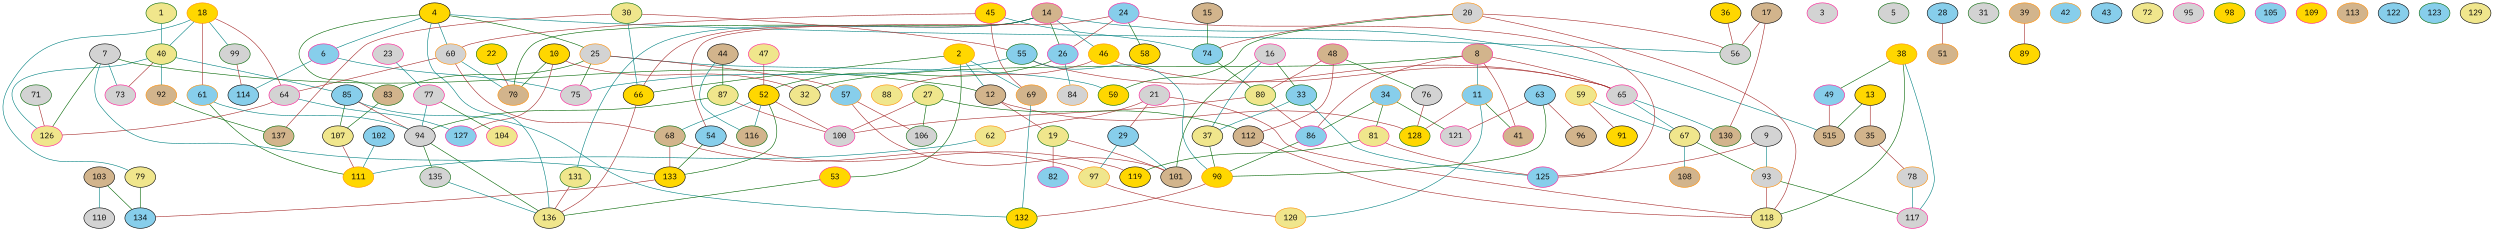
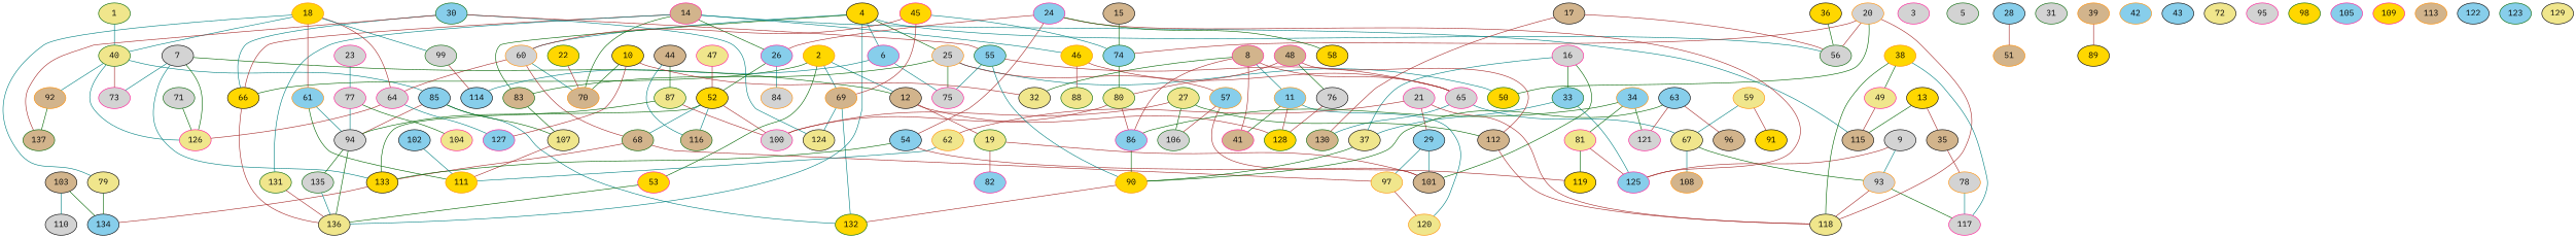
  graph {
    fontname="IBM Plex Mono"
    node [color=black fillcolor=lightgrey fontname="IBM Plex Mono" style=filled]
    edge [color=brown fontname="IBM Plex Mono"]
    1 [color=darkgreen fillcolor=khaki]
    40 [color=darkgreen fillcolor=khaki]
    73 [color=deeppink]
    126 [color=deeppink fillcolor=khaki]
    85 [fillcolor=skyblue]
    92 [color=darkorange fillcolor=tan]
    2 [color=darkorange fillcolor=gold]
    12 [fillcolor=tan]
    53 [color=deeppink fillcolor=gold]
    66 [fillcolor=gold]
    69 [color=darkorange fillcolor=tan]
    128 [color=darkgreen fillcolor=gold]
    19 [color=darkgreen fillcolor=khaki]
    136 [fillcolor=khaki]
+   124 [fillcolor=khaki]
    132 [color=darkgreen fillcolor=gold]
    3 [color=deeppink]
    4 [fillcolor=gold]
    6 [color=deeppink fillcolor=skyblue]
    25 [color=darkorange]
    56 [color=darkgreen]
    60 [color=darkorange]
    83 [color=darkgreen fillcolor=tan]
    75 [color=deeppink]
    114 [fillcolor=skyblue]
    50 [color=darkgreen fillcolor=gold]
    57 [color=darkorange fillcolor=skyblue]
    70 [color=darkorange fillcolor=tan]
    64 [color=deeppink]
    68 [color=darkgreen fillcolor=tan]
    107 [fillcolor=khaki]
    5 [color=darkgreen]
    7
    133 [fillcolor=gold]
    134 [fillcolor=skyblue]
    8 [color=deeppink fillcolor=tan]
    11 [color=darkorange fillcolor=skyblue]
    32 [fillcolor=khaki]
    41 [color=deeppink fillcolor=tan]
    65 [color=deeppink]
    86 [color=deeppink fillcolor=skyblue]
    120 [color=darkorange fillcolor=khaki]
    130 [color=darkgreen fillcolor=tan]
    67 [fillcolor=khaki]
    90 [color=darkorange fillcolor=gold]
    93 [color=darkorange]
    9
    125 [color=deeppink fillcolor=skyblue]
    118 [fillcolor=khaki]
    117 [color=deeppink]
    10 [fillcolor=gold]
    127 [color=deeppink fillcolor=skyblue]
    101 [fillcolor=tan]
    82 [color=deeppink fillcolor=skyblue]
    13 [fillcolor=gold]
    35 [fillcolor=tan]
-   115 [fillcolor=tan label=515]
+   115 [fillcolor=tan]
    78 [color=darkorange]
    14 [color=deeppink fillcolor=tan]
    26 [color=deeppink fillcolor=skyblue]
    46 [color=darkorange fillcolor=gold]
    131 [color=darkgreen fillcolor=khaki]
    52 [fillcolor=gold]
    84 [color=darkorange]
-   88 [color=darkorange fillcolor=khaki]
+   88 [color=darkgreen fillcolor=khaki]
    15 [fillcolor=tan]
    74 [color=darkgreen fillcolor=skyblue]
    80 [color=darkgreen fillcolor=khaki]
    16 [color=deeppink]
    33 [color=darkgreen fillcolor=skyblue]
    37 [fillcolor=khaki]
    17 [fillcolor=tan]
    18 [color=darkorange fillcolor=gold]
    61 [color=darkorange fillcolor=skyblue]
    79 [fillcolor=khaki]
    99 [color=darkgreen]
    94
    111 [color=darkorange fillcolor=gold]
    20 [color=darkorange]
    21 [color=deeppink]
    29 [fillcolor=skyblue]
    62 [color=darkorange fillcolor=khaki]
    97 [color=darkorange fillcolor=khaki]
    22 [color=darkgreen fillcolor=gold]
    23 [color=deeppink]
    77 [color=deeppink]
    104 [color=deeppink fillcolor=khaki]
    24 [color=deeppink fillcolor=skyblue]
    54 [fillcolor=skyblue]
    58 [fillcolor=gold]
    119 [fillcolor=gold]
    106 [color=darkgreen]
    100 [color=deeppink]
    116 [color=darkgreen fillcolor=tan]
    27 [color=darkgreen fillcolor=khaki]
    112 [fillcolor=tan]
    28 [fillcolor=skyblue]
    51 [color=darkorange fillcolor=tan]
-   30 [color=darkgreen fillcolor=khaki]
+   30 [color=darkgreen fillcolor=skyblue]
    55 [color=darkgreen fillcolor=skyblue]
    137 [color=darkgreen fillcolor=tan]
    31 [color=darkgreen]
    34 [color=darkorange fillcolor=skyblue]
    81 [color=deeppink fillcolor=khaki]
    121 [color=deeppink]
    36 [fillcolor=gold]
    38 [color=darkorange fillcolor=gold]
-   49 [color=deeppink fillcolor=skyblue]
+   49 [color=deeppink fillcolor=khaki]
    39 [color=darkorange fillcolor=tan]
    89 [fillcolor=gold]
    42 [color=darkorange fillcolor=skyblue]
    43 [fillcolor=skyblue]
    44 [fillcolor=tan]
    87 [color=darkgreen fillcolor=khaki]
    45 [color=deeppink fillcolor=gold]
    47 [color=deeppink fillcolor=khaki]
    48 [color=deeppink fillcolor=tan]
    76
    59 [color=darkorange fillcolor=khaki]
    91 [fillcolor=gold]
    108 [color=darkorange fillcolor=tan]
    135 [color=darkgreen]
    63 [fillcolor=skyblue]
    96 [fillcolor=tan]
    71 [color=darkgreen]
    72 [fillcolor=khaki]
    95 [color=deeppink]
    98 [color=darkgreen fillcolor=gold]
    102 [fillcolor=skyblue]
    103 [fillcolor=tan]
    110
    105 [color=deeppink fillcolor=skyblue]
    109 [color=deeppink fillcolor=gold]
    113 [color=darkorange fillcolor=tan]
    122 [fillcolor=skyblue]
    123 [color=darkgreen fillcolor=skyblue]
    129 [fillcolor=khaki]
    1 -- 40 [color=teal]
    40 -- 73
    40 -- 126 [color=teal]
    40 -- 85 [color=teal]
    40 -- 92 [color=teal]
    85 -- 132 [color=teal]
    85 -- 107 [color=darkgreen]
    85 -- 94
    92 -- 137 [color=darkgreen]
    2 -- 12 [color=teal]
    2 -- 53 [color=darkgreen]
    2 -- 66 [color=darkgreen]
    2 -- 69 [color=teal]
    12 -- 128
    12 -- 19
    53 -- 136 [color=darkgreen]
    66 -- 136
+   69 -- 124 [color=teal]
    69 -- 132 [color=teal]
    19 -- 101
    19 -- 82
    4 -- 136 [color=teal]
    4 -- 6 [color=teal]
    4 -- 25 [color=darkgreen]
    4 -- 56 [color=teal]
    4 -- 60 [color=teal]
    4 -- 83 [color=darkgreen]
    6 -- 75 [color=teal]
    6 -- 114 [color=teal]
    25 -- 83 [color=darkgreen]
    25 -- 75 [color=darkgreen]
    25 -- 50 [color=teal]
    25 -- 57
    60 -- 70 [color=teal]
    60 -- 64
    60 -- 68
    83 -- 107 [color=darkgreen]
    57 -- 101
    57 -- 106
    64 -- 126
    64 -- 127 [color=teal]
    68 -- 133
    68 -- 97
    107 -- 111
    7 -- 73 [color=teal]
    7 -- 126 [color=darkgreen]
    7 -- 12 [color=darkgreen]
    7 -- 133 [color=teal]
    133 -- 134
    8 -- 11 [color=teal]
    8 -- 32 [color=darkgreen]
    8 -- 41
    8 -- 65
    8 -- 86
    11 -- 128
    11 -- 41 [color=darkgreen]
    11 -- 120 [color=teal]
    65 -- 130 [color=teal]
    65 -- 67 [color=teal]
    86 -- 90 [color=darkgreen]
    67 -- 93 [color=darkgreen]
    67 -- 108 [color=teal]
    90 -- 132
    93 -- 118
    93 -- 117 [color=darkgreen]
    9 -- 93 [color=teal]
    9 -- 125
    10 -- 70 [color=darkgreen]
    10 -- 32
    10 -- 127
    13 -- 35
    13 -- 115 [color=darkgreen]
    35 -- 78
    78 -- 117 [color=teal]
    14 -- 66
    14 -- 70 [color=darkgreen]
    14 -- 115 [color=teal]
    14 -- 26 [color=darkgreen]
    14 -- 46 [color=teal]
    14 -- 131 [color=teal]
    26 -- 52 [color=darkgreen]
    26 -- 84 [color=teal]
    46 -- 65
    46 -- 88
    131 -- 136
    52 -- 68 [color=teal]
    52 -- 133 [color=darkgreen]
    52 -- 100
    52 -- 116 [color=teal]
    15 -- 74 [color=darkgreen]
    74 -- 80 [color=darkgreen]
    80 -- 86
    80 -- 100
    16 -- 101 [color=darkgreen]
    16 -- 33 [color=darkgreen]
    16 -- 37 [color=teal]
    33 -- 125 [color=teal]
    33 -- 37 [color=teal]
    37 -- 90 [color=darkgreen]
    17 -- 56
    17 -- 130
    18 -- 40 [color=teal]
    18 -- 64
    18 -- 61
    18 -- 79 [color=teal]
    18 -- 99 [color=teal]
    61 -- 94 [color=teal]
    61 -- 111 [color=darkgreen]
    79 -- 134 [color=darkgreen]
    99 -- 114
    94 -- 136 [color=darkgreen]
    94 -- 135 [color=darkgreen]
    20 -- 56
    20 -- 50 [color=darkgreen]
    20 -- 118
    20 -- 74
    21 -- 118
    21 -- 29
    21 -- 62
    29 -- 101 [color=teal]
    29 -- 97 [color=teal]
    62 -- 111 [color=teal]
    97 -- 120
    22 -- 70
    23 -- 77 [color=teal]
    77 -- 94 [color=teal]
    77 -- 104 [color=darkgreen]
    24 -- 125
    24 -- 26
    24 -- 54
    24 -- 58 [color=darkgreen]
    54 -- 133 [color=darkgreen]
    54 -- 119
    27 -- 106 [color=darkgreen]
    27 -- 100
    27 -- 112 [color=darkgreen]
    112 -- 118
    28 -- 51
    30 -- 66 [color=teal]
+   30 -- 124 [color=teal]
    30 -- 55
    30 -- 137
    55 -- 75 [color=teal]
    55 -- 65
    55 -- 90 [color=teal]
    34 -- 86 [color=darkgreen]
    34 -- 81 [color=darkgreen]
    34 -- 121 [color=darkgreen]
    81 -- 125
    81 -- 119 [color=darkgreen]
-   36 -- 56
+   36 -- 56 [color=darkgreen]
    38 -- 118 [color=darkgreen]
    38 -- 117 [color=teal]
    38 -- 49 [color=darkgreen]
    49 -- 115
    39 -- 89
    44 -- 116 [color=teal]
    44 -- 87 [color=darkgreen]
    87 -- 94 [color=darkgreen]
    87 -- 100
    45 -- 69
    45 -- 60
    45 -- 74 [color=teal]
    47 -- 52
    48 -- 80
    48 -- 112
    48 -- 76 [color=darkgreen]
    76 -- 128
    59 -- 67 [color=teal]
    59 -- 91
    135 -- 136 [color=teal]
    63 -- 90 [color=darkgreen]
    63 -- 121
    63 -- 96
-   71 -- 126
+   71 -- 126 [color=darkgreen]
    102 -- 111 [color=teal]
    103 -- 134 [color=darkgreen]
    103 -- 110 [color=teal]
  }
